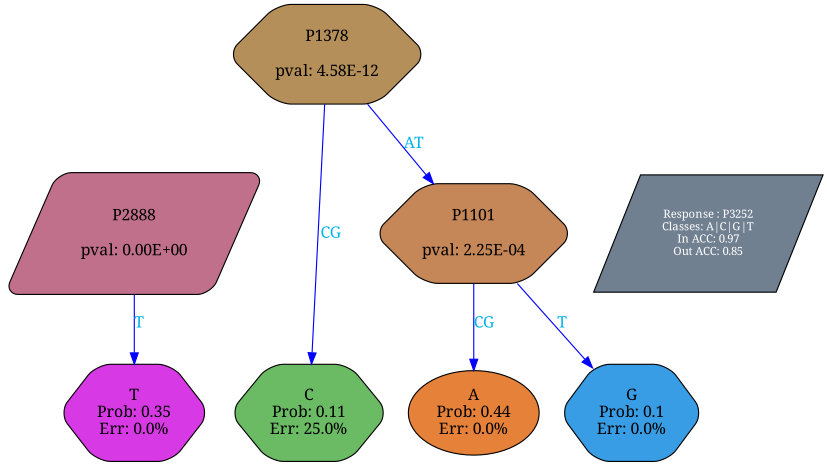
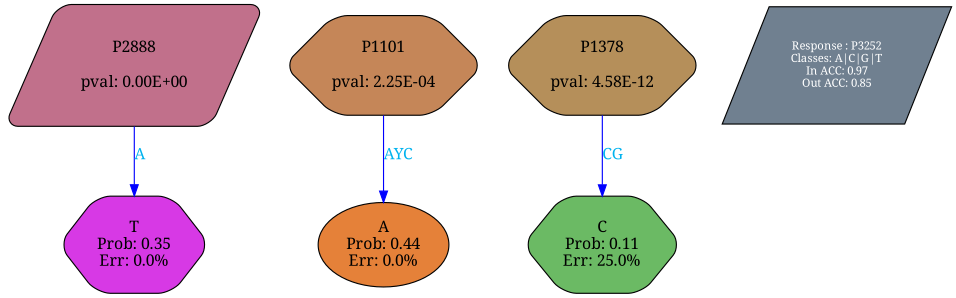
  digraph {
    fontname="Noto Serif"
    ranksep=equally
    splines=polylines
    node [color=black fontname="Noto Serif" shape=hexagon style="filled, rounded"]
    edge [color=blue fontcolor=deepskyblue2 fontname="Noto Serif"]
    n1 [fillcolor="#d739e5" label="T\nProb: 0.35\nErr: 0.0%"]
    n2 [fillcolor="#e58139" label="A\nProb: 0.44\nErr: 0.0%" shape=ellipse]
-   n3 [fillcolor="#399de5" label="G\nProb: 0.1\nErr: 0.0%"]
    n4 [fillcolor="#6bba64" label="C\nProb: 0.11\nErr: 25.0%"]
    n5 [align=left fillcolor=slategray fontcolor=white fontsize=10 label="Response : P3252\nClasses: A|C|G|T\nIn ACC: 0.97\nOut ACC: 0.85\n" shape=parallelogram style=filled]
    n6 [fillcolor="#c1708b" label="P2888\n\npval: 0.00E+00" shape=parallelogram]
    n7 [fillcolor="#b58f5a" label="P1378\n\npval: 4.58E-12"]
    n8 [fillcolor="#c58658" label="P1101\n\npval: 2.25E-04"]
    subgraph sub_1 {
      rank=same
      n1
      n2
-     n3
      n4
    }
    subgraph sub_2 {
      rank=same
      n5
      n6
    }
-   n6 -> n1 [label=T]
+   n6 -> n1 [label=A]
    n7 -> n4 [label=CG]
-   n7 -> n8 [label=AT]
-   n8 -> n2 [label=CG]
-   n8 -> n3 [label=T]
+   n8 -> n2 [label=AYC]
  }
